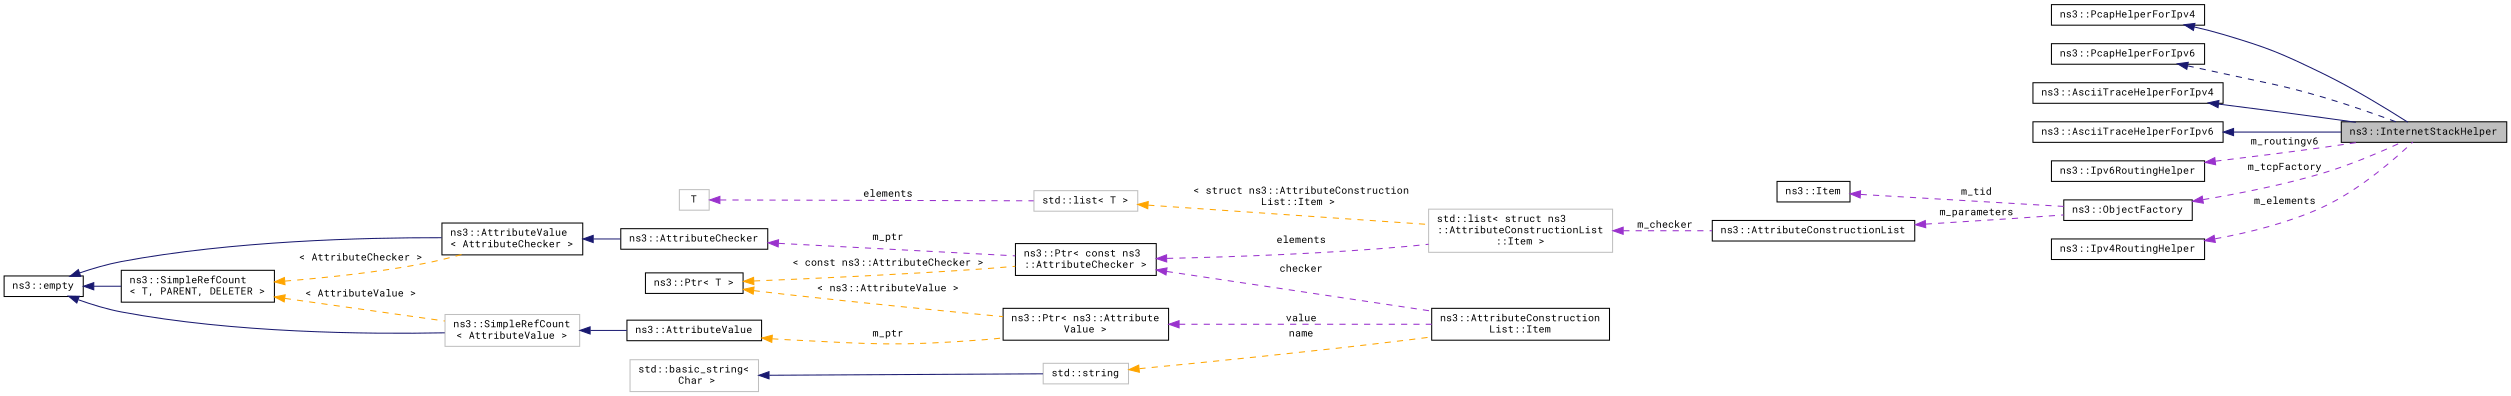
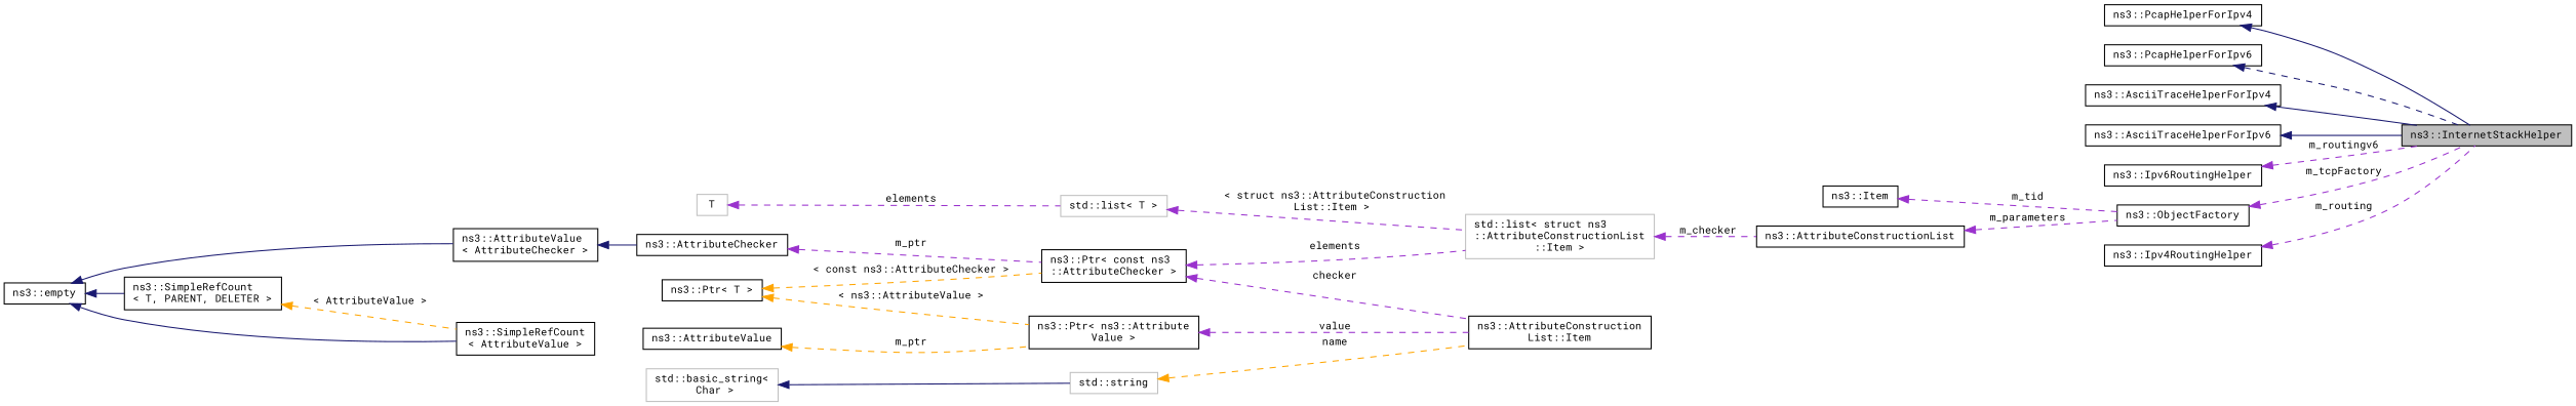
  digraph {
    fontname="Roboto Mono"
    rankdir=LR
    node [color=black fillcolor=white fontname="Roboto Mono" fontsize=10 shape=record style=filled]
    edge [color=darkorchid3 dir=back fontname="Roboto Mono" fontsize=10 labelfontname=Helvetica labelfontsize=10 style=dashed]
    n1 [fillcolor=grey75 fontcolor=black height=0.2 label="ns3::InternetStackHelper" width=0.4]
    n2 [height=0.2 label="ns3::PcapHelperForIpv4" width=0.4]
    n3 [height=0.2 label="ns3::PcapHelperForIpv6" width=0.4]
    n4 [height=0.2 label="ns3::AsciiTraceHelperForIpv4" width=0.4]
    n5 [height=0.2 label="ns3::AsciiTraceHelperForIpv6" width=0.4]
    n6 [height=0.2 label="ns3::Ipv6RoutingHelper" width=0.4]
    n7 [height=0.2 label="ns3::ObjectFactory" width=0.4]
    n8 [height=0.2 label="ns3::Item" width=0.4]
    n9 [height=0.2 label="ns3::AttributeConstructionList" width=0.4]
    n10 [color=grey75 height=0.2 label="std::list\< struct ns3\l::AttributeConstructionList\l::Item \>" width=0.4]
    n11 [height=0.2 label="ns3::AttributeConstruction\lList::Item" width=0.4]
    n12 [color=grey75 height=0.2 label="std::string" width=0.4]
    n13 [color=grey75 height=0.2 label="std::basic_string\<\l Char \>" width=0.4]
    n14 [height=0.2 label="ns3::Ptr\< ns3::Attribute\lValue \>" width=0.4]
    n15 [height=0.2 label="ns3::AttributeValue" width=0.4]
-   n16 [color=grey75 height=0.2 label="ns3::SimpleRefCount\l\< AttributeValue \>" width=0.4]
+   n16 [height=0.2 label="ns3::SimpleRefCount\l\< AttributeValue \>" width=0.4]
    n17 [height=0.2 label="ns3::empty" width=0.4]
    n18 [height=0.2 label="ns3::SimpleRefCount\l\< T, PARENT, DELETER \>" width=0.4]
    n19 [height=0.2 label="ns3::AttributeValue\l\< AttributeChecker \>" width=0.4]
    n20 [height=0.2 label="ns3::AttributeChecker" width=0.4]
    n21 [height=0.2 label="ns3::Ptr\< T \>" width=0.4]
    n22 [height=0.2 label="ns3::Ptr\< const ns3\l::AttributeChecker \>" width=0.4]
    n23 [color=grey75 height=0.2 label="std::list\< T \>" width=0.4]
    n24 [color=grey75 height=0.2 label=T width=0.4]
    n25 [height=0.2 label="ns3::Ipv4RoutingHelper" width=0.4]
    n2 -> n1 [color=midnightblue style=solid]
    n3 -> n1 [color=midnightblue]
    n4 -> n1 [color=midnightblue style=solid]
    n5 -> n1 [color=midnightblue style=solid]
    n6 -> n1 [label=" m_routingv6"]
    n7 -> n1 [label=" m_tcpFactory"]
    n8 -> n7 [label=" m_tid"]
    n9 -> n7 [label=" m_parameters"]
    n10 -> n9 [label=" m_checker"]
    n12 -> n11 [color=orange label=" name"]
    n13 -> n12 [color=midnightblue style=solid]
    n14 -> n11 [label=" value"]
    n15 -> n14 [color=orange label=" m_ptr"]
-   n16 -> n15 [color=midnightblue style=solid]
    n17 -> n16 [color=midnightblue style=solid]
    n17 -> n18 [color=midnightblue style=solid]
    n17 -> n19 [color=midnightblue style=solid]
    n18 -> n16 [color=orange label=" \< AttributeValue \>"]
-   n18 -> n19 [color=orange label=" \< AttributeChecker \>"]
    n19 -> n20 [color=midnightblue style=solid]
    n20 -> n22 [label=" m_ptr"]
    n21 -> n14 [color=orange label=" \< ns3::AttributeValue \>"]
    n21 -> n22 [color=orange label=" \< const ns3::AttributeChecker \>"]
    n22 -> n10 [label=" elements"]
    n22 -> n11 [label=" checker"]
-   n23 -> n10 [color=orange label=" \< struct ns3::AttributeConstruction\lList::Item \>"]
+   n23 -> n10 [label=" \< struct ns3::AttributeConstruction\lList::Item \>"]
    n24 -> n23 [label=" elements"]
-   n25 -> n1 [label=" m_elements"]
+   n25 -> n1 [label=" m_routing"]
  }
